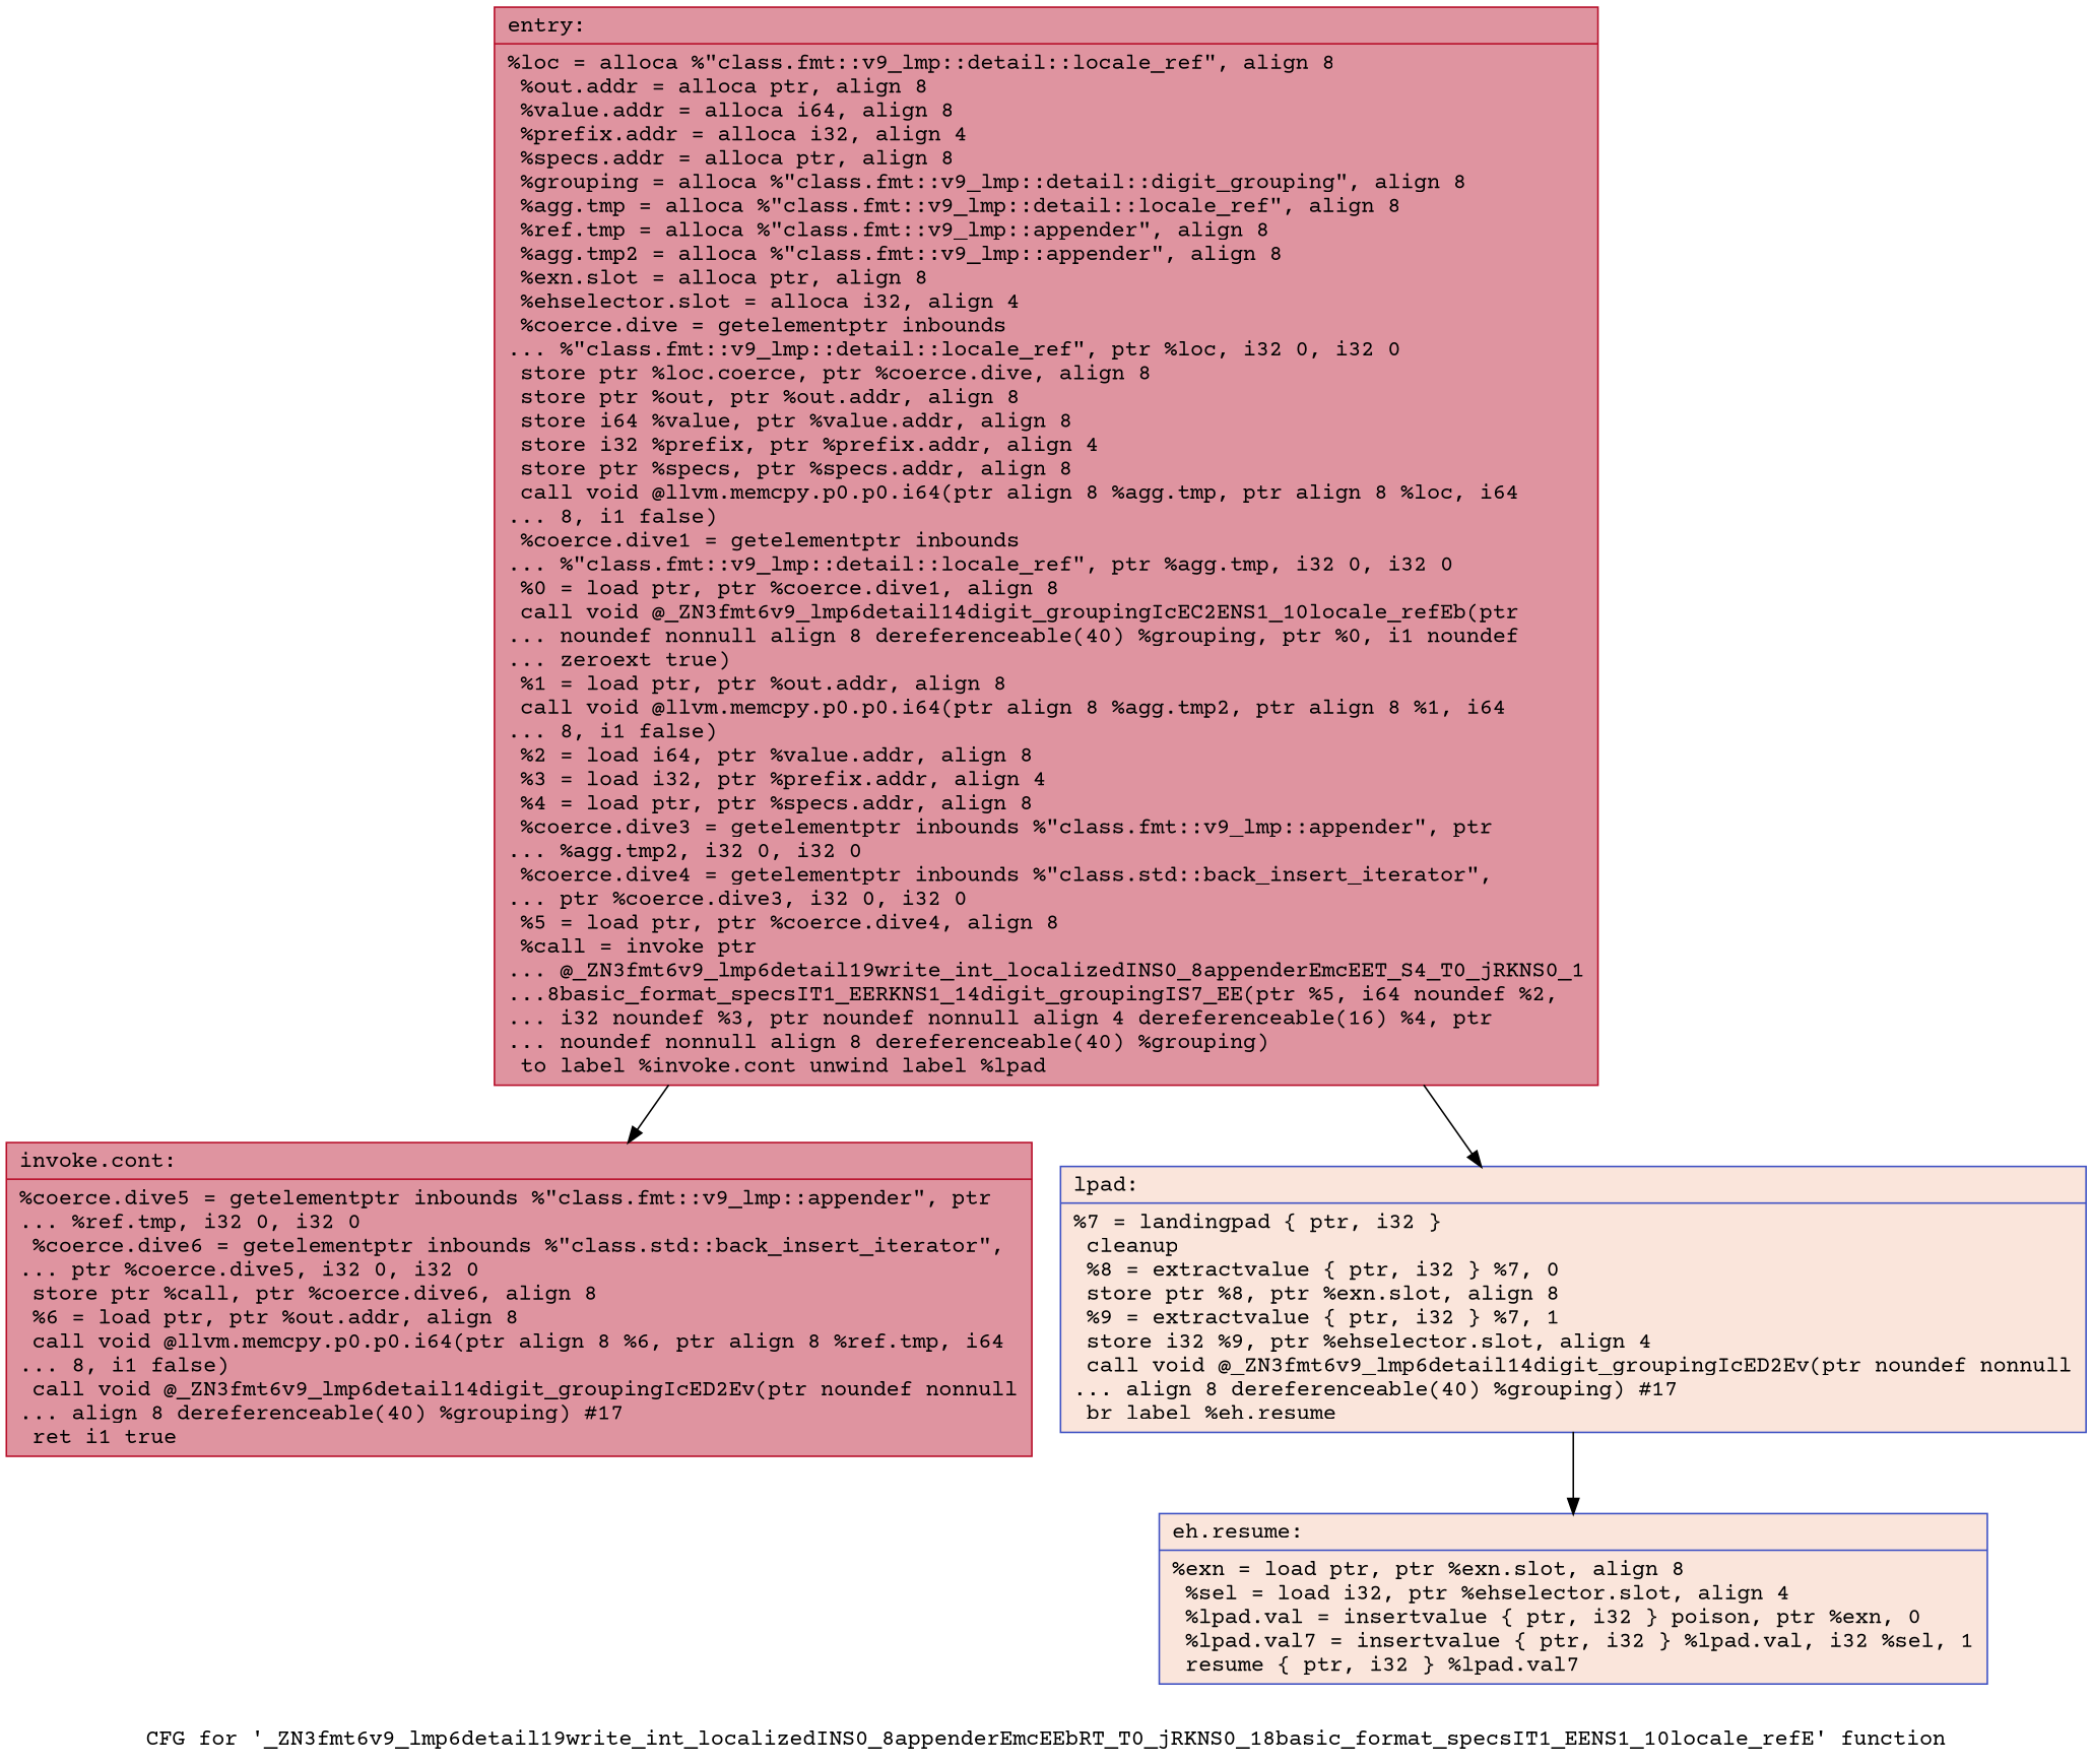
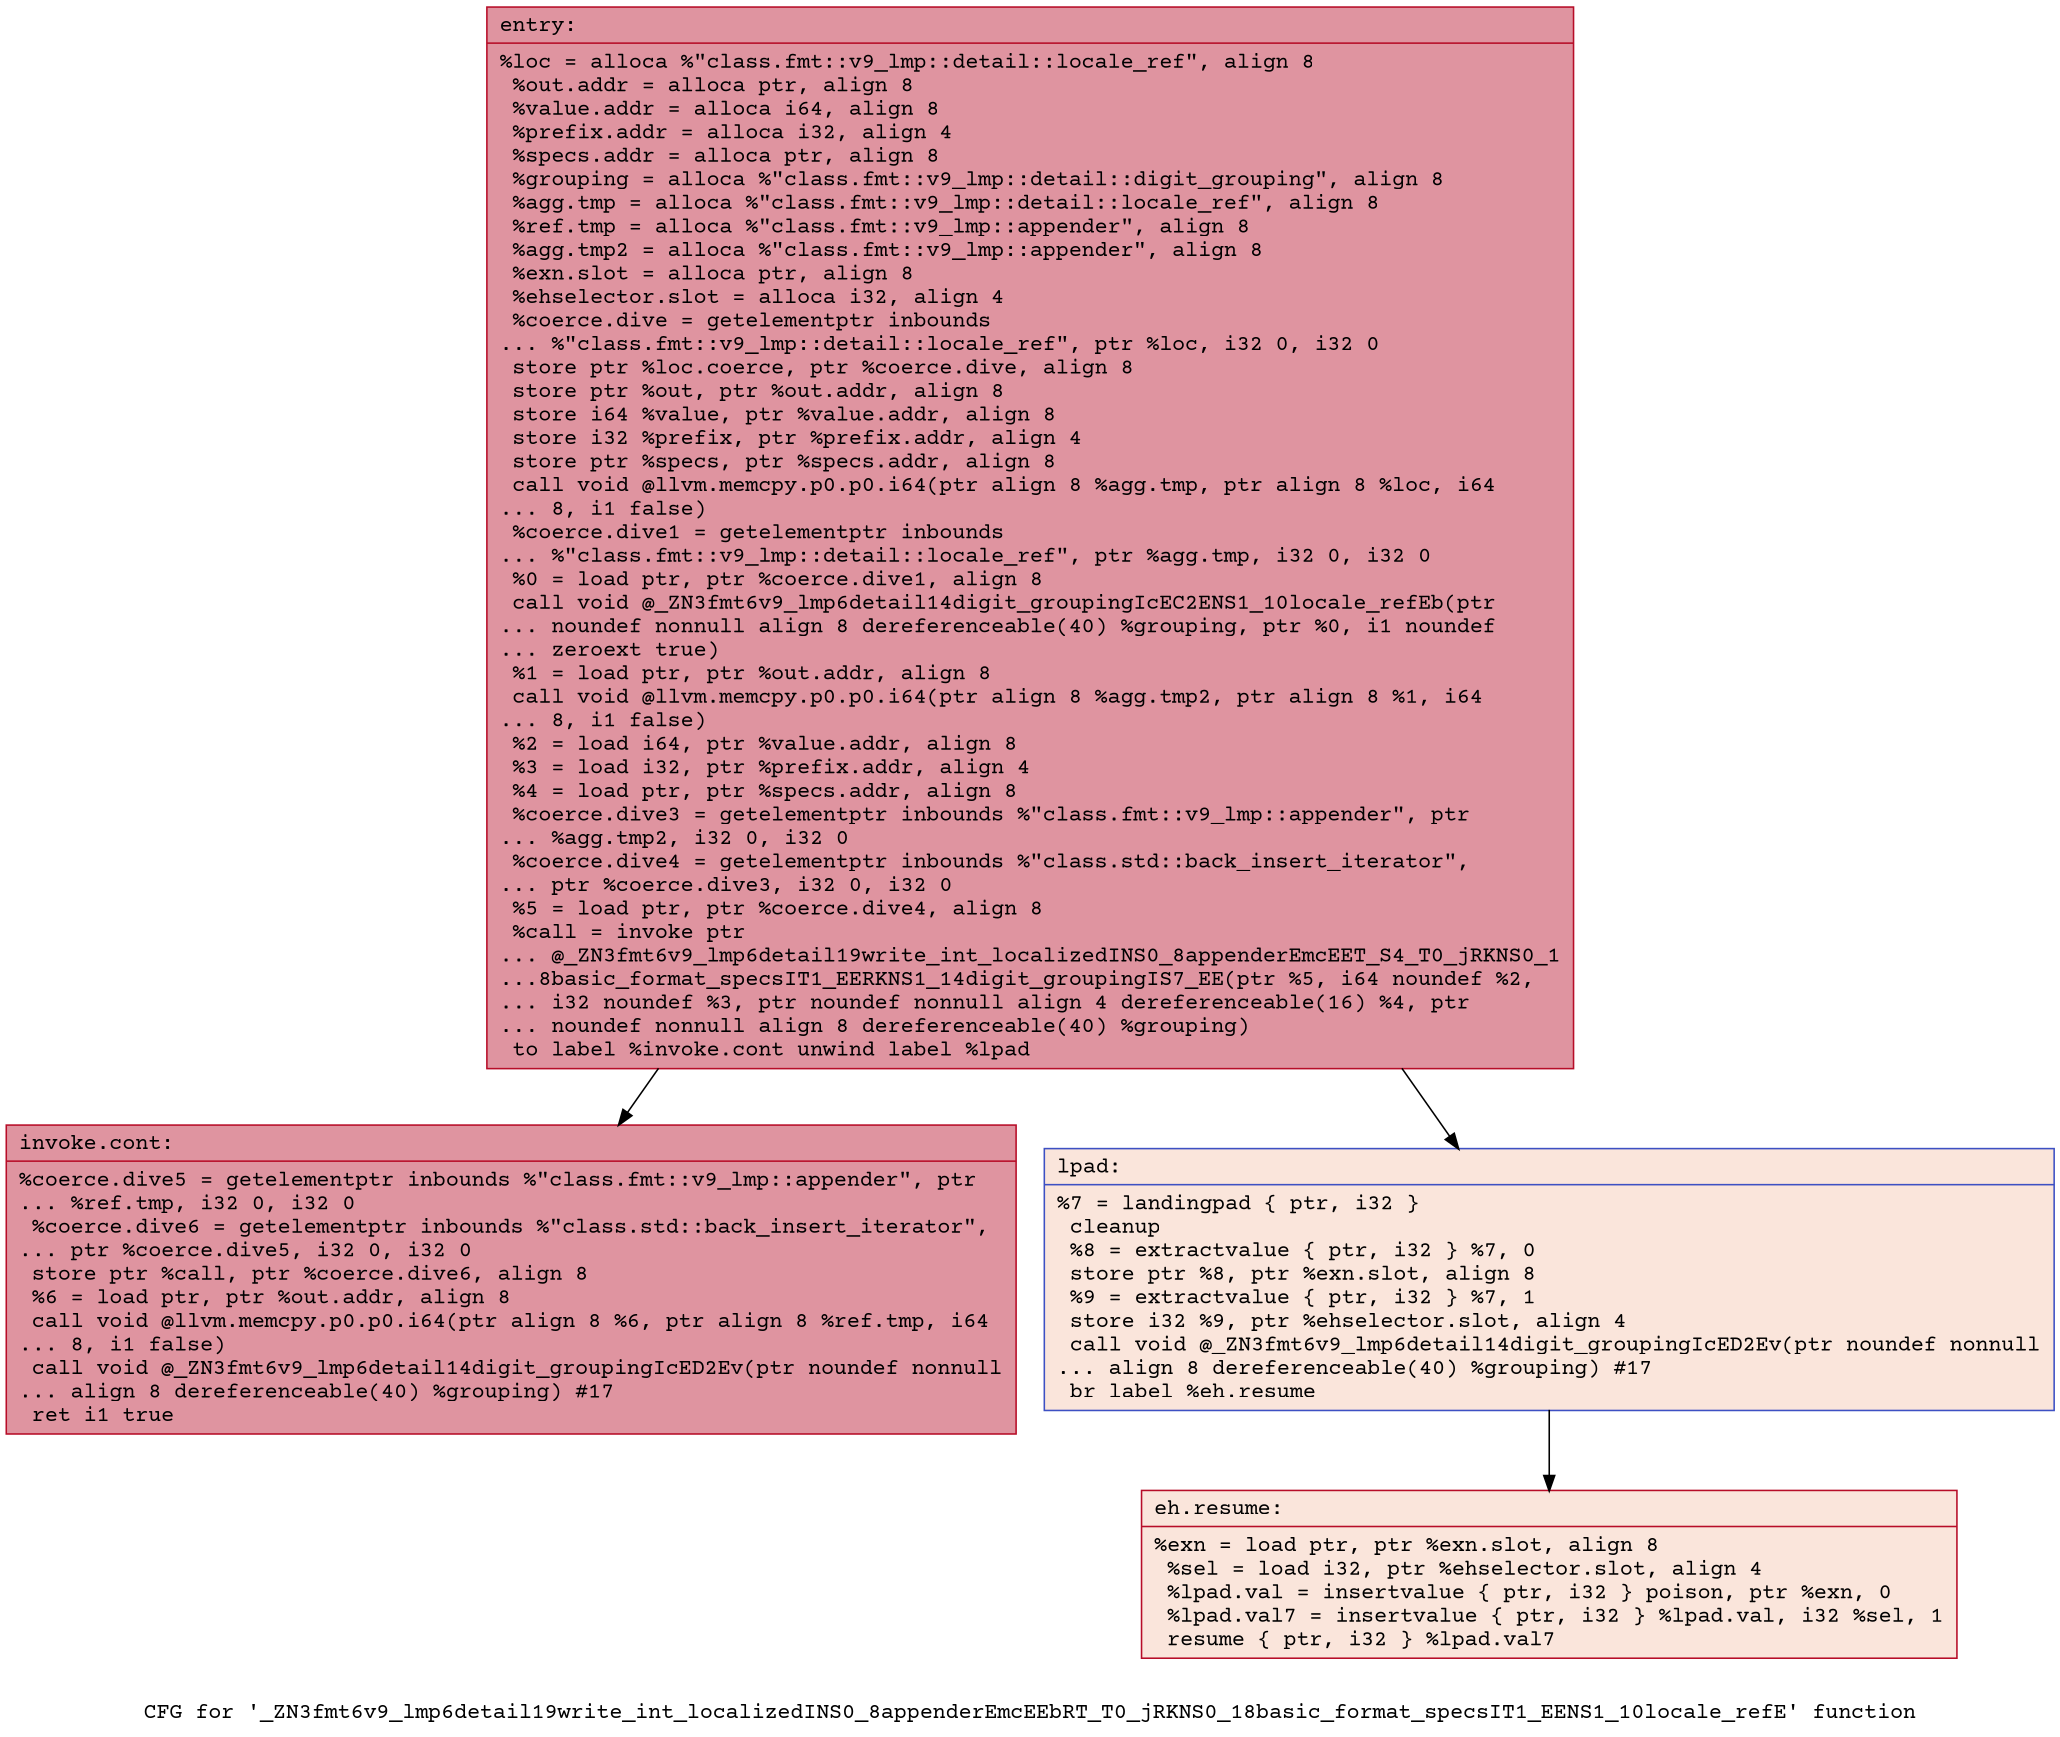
  digraph {
    label="CFG for '_ZN3fmt6v9_lmp6detail19write_int_localizedINS0_8appenderEmcEEbRT_T0_jRKNS0_18basic_format_specsIT1_EENS1_10locale_refE' function"
    fontname="Courier Prime"
    node [color="#b70d28ff" fillcolor="#b70d2870" fontname="Courier Prime" shape=record style=filled]
    edge [fontname="Courier Prime"]
    n1 [label="{entry:\l|  %loc = alloca %\"class.fmt::v9_lmp::detail::locale_ref\", align 8\l  %out.addr = alloca ptr, align 8\l  %value.addr = alloca i64, align 8\l  %prefix.addr = alloca i32, align 4\l  %specs.addr = alloca ptr, align 8\l  %grouping = alloca %\"class.fmt::v9_lmp::detail::digit_grouping\", align 8\l  %agg.tmp = alloca %\"class.fmt::v9_lmp::detail::locale_ref\", align 8\l  %ref.tmp = alloca %\"class.fmt::v9_lmp::appender\", align 8\l  %agg.tmp2 = alloca %\"class.fmt::v9_lmp::appender\", align 8\l  %exn.slot = alloca ptr, align 8\l  %ehselector.slot = alloca i32, align 4\l  %coerce.dive = getelementptr inbounds\l... %\"class.fmt::v9_lmp::detail::locale_ref\", ptr %loc, i32 0, i32 0\l  store ptr %loc.coerce, ptr %coerce.dive, align 8\l  store ptr %out, ptr %out.addr, align 8\l  store i64 %value, ptr %value.addr, align 8\l  store i32 %prefix, ptr %prefix.addr, align 4\l  store ptr %specs, ptr %specs.addr, align 8\l  call void @llvm.memcpy.p0.p0.i64(ptr align 8 %agg.tmp, ptr align 8 %loc, i64\l... 8, i1 false)\l  %coerce.dive1 = getelementptr inbounds\l... %\"class.fmt::v9_lmp::detail::locale_ref\", ptr %agg.tmp, i32 0, i32 0\l  %0 = load ptr, ptr %coerce.dive1, align 8\l  call void @_ZN3fmt6v9_lmp6detail14digit_groupingIcEC2ENS1_10locale_refEb(ptr\l... noundef nonnull align 8 dereferenceable(40) %grouping, ptr %0, i1 noundef\l... zeroext true)\l  %1 = load ptr, ptr %out.addr, align 8\l  call void @llvm.memcpy.p0.p0.i64(ptr align 8 %agg.tmp2, ptr align 8 %1, i64\l... 8, i1 false)\l  %2 = load i64, ptr %value.addr, align 8\l  %3 = load i32, ptr %prefix.addr, align 4\l  %4 = load ptr, ptr %specs.addr, align 8\l  %coerce.dive3 = getelementptr inbounds %\"class.fmt::v9_lmp::appender\", ptr\l... %agg.tmp2, i32 0, i32 0\l  %coerce.dive4 = getelementptr inbounds %\"class.std::back_insert_iterator\",\l... ptr %coerce.dive3, i32 0, i32 0\l  %5 = load ptr, ptr %coerce.dive4, align 8\l  %call = invoke ptr\l... @_ZN3fmt6v9_lmp6detail19write_int_localizedINS0_8appenderEmcEET_S4_T0_jRKNS0_1\l...8basic_format_specsIT1_EERKNS1_14digit_groupingIS7_EE(ptr %5, i64 noundef %2,\l... i32 noundef %3, ptr noundef nonnull align 4 dereferenceable(16) %4, ptr\l... noundef nonnull align 8 dereferenceable(40) %grouping)\l          to label %invoke.cont unwind label %lpad\l}"]
    n2 [label="{invoke.cont:\l|  %coerce.dive5 = getelementptr inbounds %\"class.fmt::v9_lmp::appender\", ptr\l... %ref.tmp, i32 0, i32 0\l  %coerce.dive6 = getelementptr inbounds %\"class.std::back_insert_iterator\",\l... ptr %coerce.dive5, i32 0, i32 0\l  store ptr %call, ptr %coerce.dive6, align 8\l  %6 = load ptr, ptr %out.addr, align 8\l  call void @llvm.memcpy.p0.p0.i64(ptr align 8 %6, ptr align 8 %ref.tmp, i64\l... 8, i1 false)\l  call void @_ZN3fmt6v9_lmp6detail14digit_groupingIcED2Ev(ptr noundef nonnull\l... align 8 dereferenceable(40) %grouping) #17\l  ret i1 true\l}"]
    n3 [color="#3d50c3ff" fillcolor="#f4c5ad70" label="{lpad:\l|  %7 = landingpad \{ ptr, i32 \}\l          cleanup\l  %8 = extractvalue \{ ptr, i32 \} %7, 0\l  store ptr %8, ptr %exn.slot, align 8\l  %9 = extractvalue \{ ptr, i32 \} %7, 1\l  store i32 %9, ptr %ehselector.slot, align 4\l  call void @_ZN3fmt6v9_lmp6detail14digit_groupingIcED2Ev(ptr noundef nonnull\l... align 8 dereferenceable(40) %grouping) #17\l  br label %eh.resume\l}"]
-   n4 [color="#3d50c3ff" fillcolor="#f4c5ad70" label="{eh.resume:\l|  %exn = load ptr, ptr %exn.slot, align 8\l  %sel = load i32, ptr %ehselector.slot, align 4\l  %lpad.val = insertvalue \{ ptr, i32 \} poison, ptr %exn, 0\l  %lpad.val7 = insertvalue \{ ptr, i32 \} %lpad.val, i32 %sel, 1\l  resume \{ ptr, i32 \} %lpad.val7\l}"]
+   n4 [fillcolor="#f4c5ad70" label="{eh.resume:\l|  %exn = load ptr, ptr %exn.slot, align 8\l  %sel = load i32, ptr %ehselector.slot, align 4\l  %lpad.val = insertvalue \{ ptr, i32 \} poison, ptr %exn, 0\l  %lpad.val7 = insertvalue \{ ptr, i32 \} %lpad.val, i32 %sel, 1\l  resume \{ ptr, i32 \} %lpad.val7\l}"]
    n1 -> n2
    n1 -> n3
    n3 -> n4
  }
